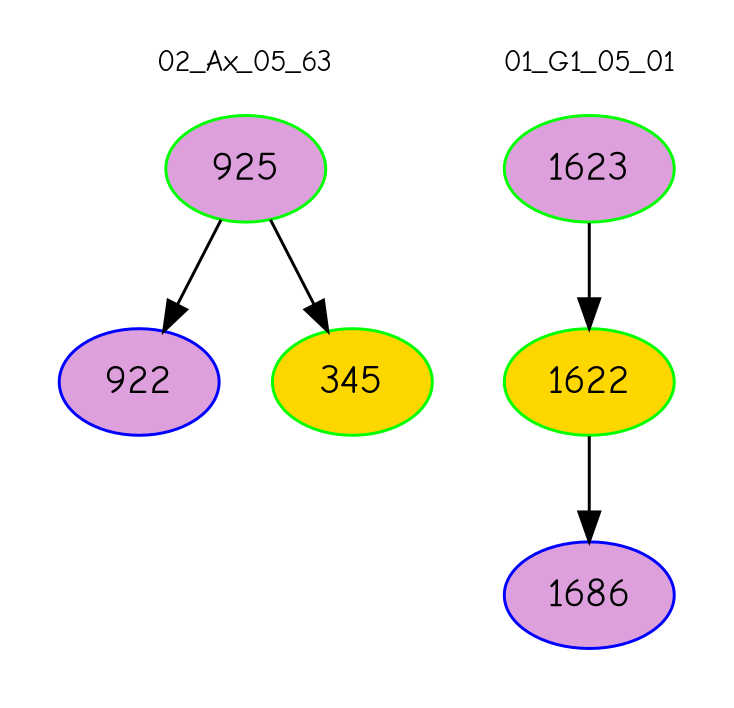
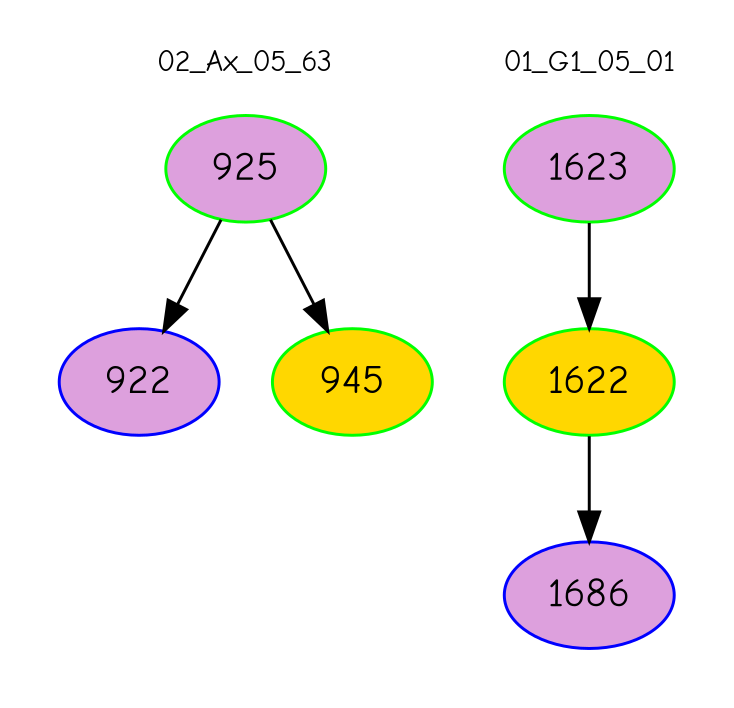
  digraph {
    fontname="Comic Neue"
    node [color=green fillcolor=plum fontname="Comic Neue" style=filled]
    edge [color=black fontname="Comic Neue"]
    n1 [label=925]
    n2 [color=blue label=922]
-   n3 [fillcolor=gold label=345]
+   n3 [fillcolor=gold label=945]
    n4 [fillcolor=gold label=1622]
    n5 [label=1623]
    n6 [color=blue label=1686]
    subgraph cluster_1 {
      color=white
      fontsize=10
      label="02_Ax_05_63"
      n1
      n2
      n3
    }
    subgraph cluster_2 {
      color=white
      fontsize=10
      label="01_G1_05_01"
      n4
      n5
      n6
    }
    n1 -> n2
    n1 -> n3
    n4 -> n6
    n5 -> n4
  }
